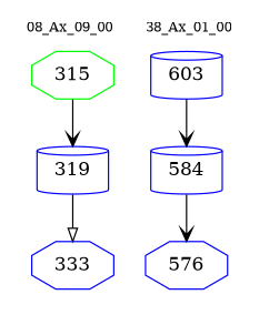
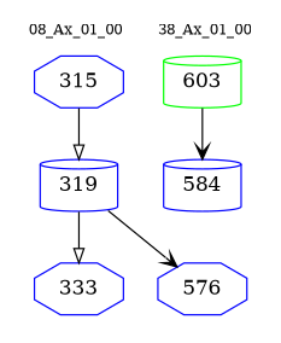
  digraph {
    node [color=blue shape=octagon]
    edge [arrowhead=onormal color=black]
-   n1 [color=green label=315]
+   n1 [label=315]
    n2 [label=319 shape=cylinder]
    n3 [label=333]
-   n4 [label=603 shape=cylinder]
+   n4 [color=green label=603 shape=cylinder]
    n5 [label=584 shape=cylinder]
    n6 [label=576]
    subgraph cluster_1 {
      color=white
      fontsize=10
-     label="08_Ax_09_00"
+     label="08_Ax_01_00"
      n1
      n2
      n3
    }
    subgraph cluster_2 {
      color=white
      fontsize=10
      label="38_Ax_01_00"
      n4
      n5
      n6
    }
-   n1 -> n2 [arrowhead=vee]
+   n1 -> n2
    n2 -> n3
    n4 -> n5 [arrowhead=vee]
-   n5 -> n6 [arrowhead=vee]
+   n2 -> n6 [arrowhead=vee]
  }
